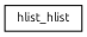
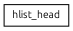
  digraph {
    rankdir=LR
    fontname=Ubuntu
-   n1 [color=black fillcolor=white fontname=Ubuntu fontsize=10 height=0.2 label=hlist_hlist shape=record style=filled width=0.4]
+   n1 [color=black fillcolor=white fontname=Ubuntu fontsize=10 height=0.2 label=hlist_head shape=record style=filled width=0.4]
  }
